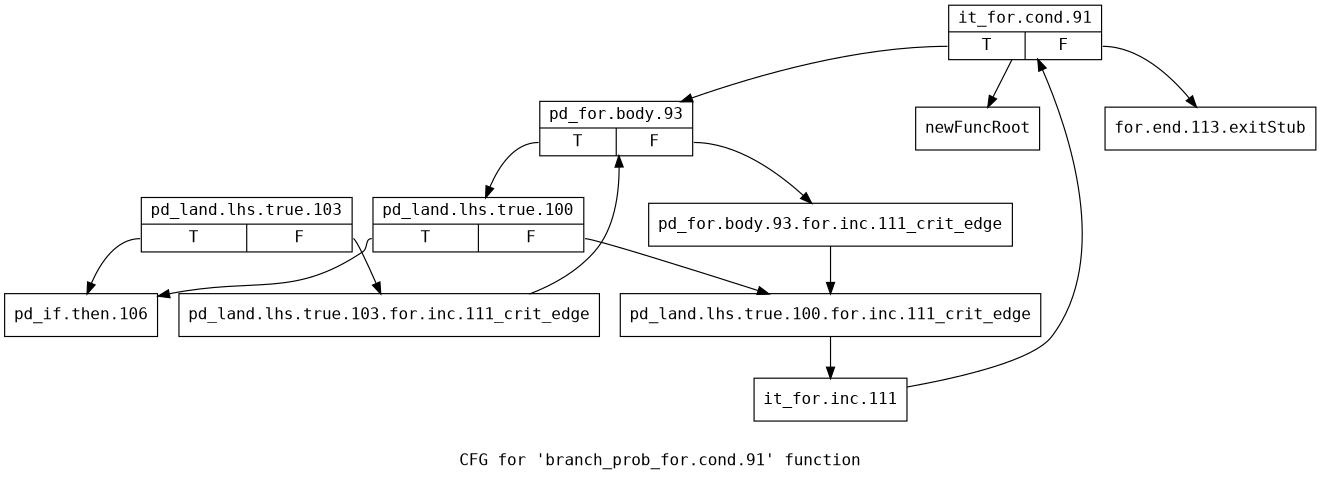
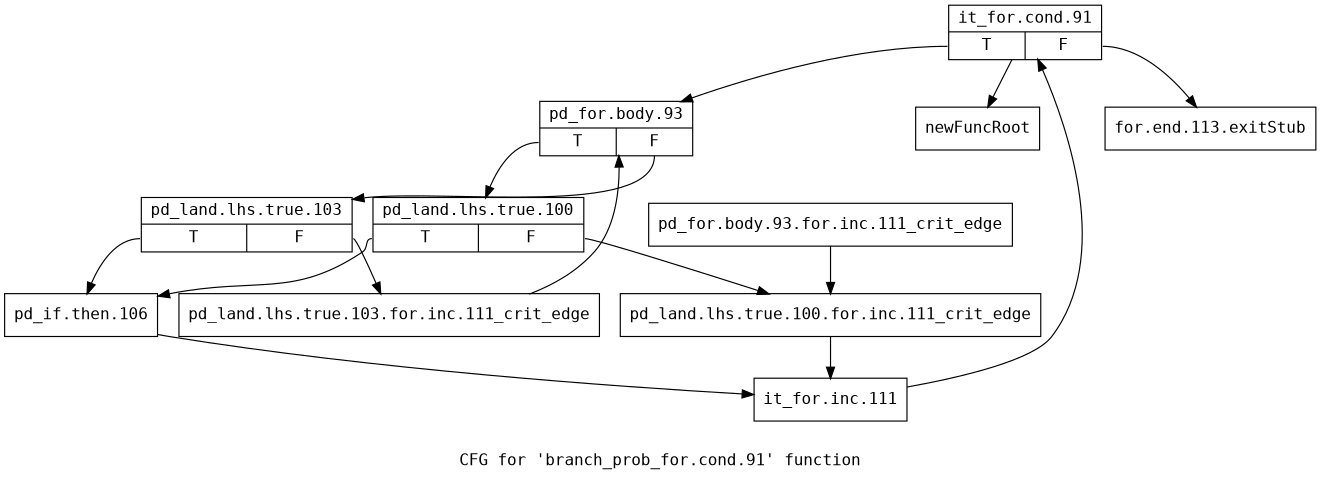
  digraph {
    fontname="DejaVu Sans Mono"
    label="CFG for 'branch_prob_for.cond.91' function"
    node [fontname="DejaVu Sans Mono" shape=record]
    edge [fontname="DejaVu Sans Mono"]
    n1 [label="{newFuncRoot}"]
    n2 [label="{it_for.cond.91|{<s0>T|<s1>F}}"]
    n3 [label="{for.end.113.exitStub}"]
    n4 [label="{pd_for.body.93|{<s0>T|<s1>F}}"]
    n5 [label="{pd_land.lhs.true.100|{<s0>T|<s1>F}}"]
    n6 [label="{pd_for.body.93.for.inc.111_crit_edge}"]
    n7 [label="{pd_land.lhs.true.100.for.inc.111_crit_edge}"]
    n8 [label="{pd_if.then.106}"]
    n9 [label="{pd_land.lhs.true.103|{<s0>T|<s1>F}}"]
    n10 [label="{pd_land.lhs.true.103.for.inc.111_crit_edge}"]
    n11 [label="{it_for.inc.111}"]
    n2 -> n1
    n2 -> n3 [tailport=s1]
    n2 -> n4 [tailport=s0]
    n4 -> n5 [tailport=s0]
-   n4 -> n6 [tailport=s1]
+   n4 -> n9 [tailport=s1]
    n5 -> n7 [tailport=s1]
    n5 -> n8 [tailport=s0]
    n6 -> n7
    n7 -> n11
+   n8 -> n11
    n9 -> n8 [tailport=s0]
    n9 -> n10 [tailport=s1]
    n10 -> n4
    n11 -> n2
  }
